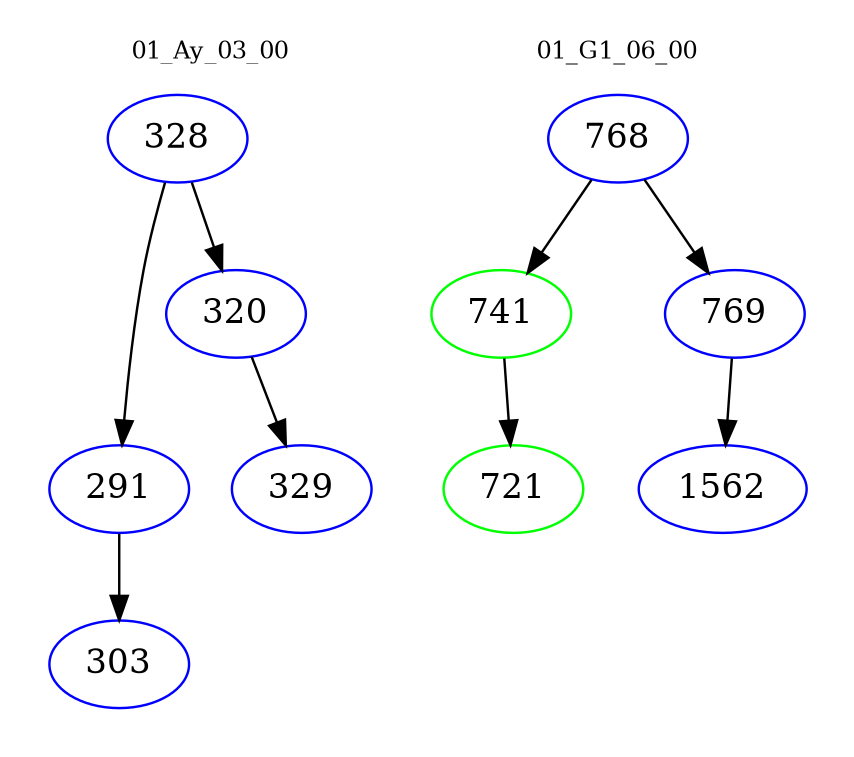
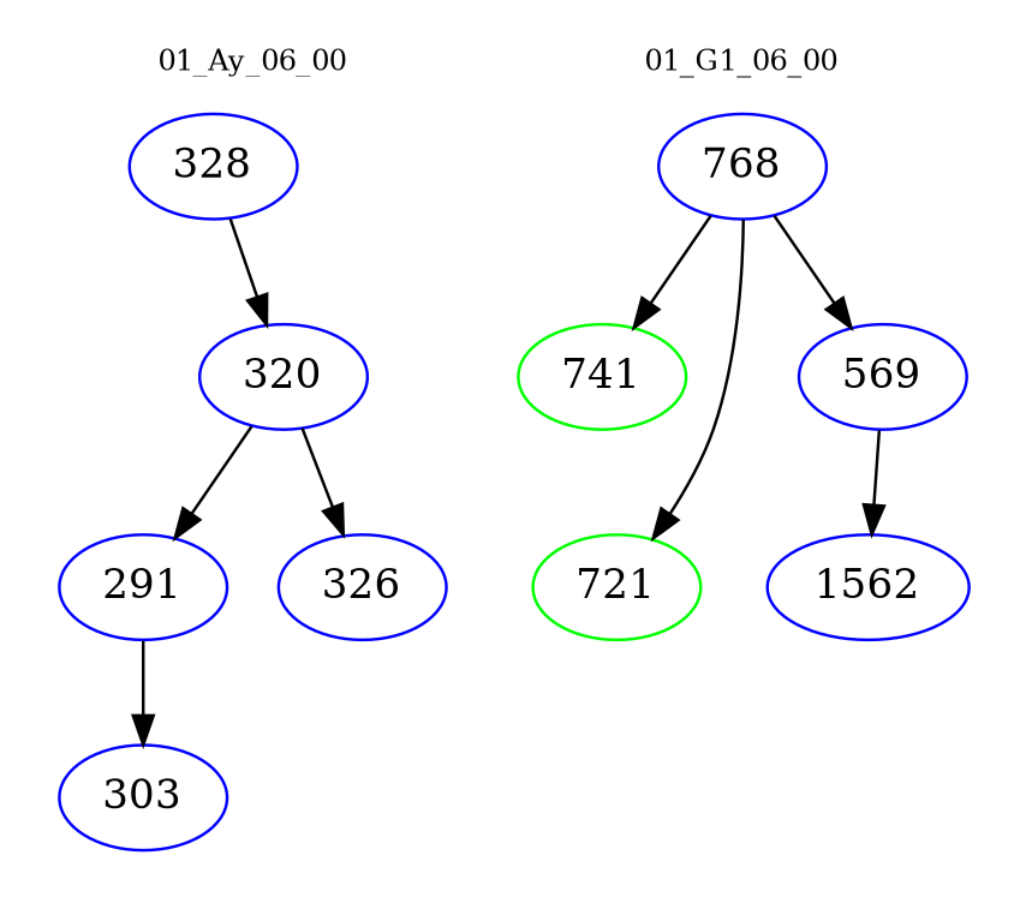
  digraph {
    node [color=blue]
    edge [color=black]
    n1 [label=328]
    n2 [label=291]
    n3 [label=320]
    n4 [label=303]
-   n5 [label=329]
+   n5 [label=326]
    n6 [label=768]
    n7 [color=green label=741]
-   n8 [label=769]
+   n8 [label=569]
    n9 [color=green label=721]
    n10 [label=1562]
    subgraph cluster_1 {
      color=white
      fontsize=10
-     label="01_Ay_03_00"
+     label="01_Ay_06_00"
      n1
      n2
      n3
      n4
      n5
    }
    subgraph cluster_2 {
      color=white
      fontsize=10
      label="01_G1_06_00"
      n6
      n7
      n8
      n9
      n10
    }
-   n1 -> n2
+   n3 -> n2
    n1 -> n3
    n2 -> n4
    n3 -> n5
    n6 -> n7
    n6 -> n8
-   n7 -> n9
+   n6 -> n9
    n8 -> n10
  }
